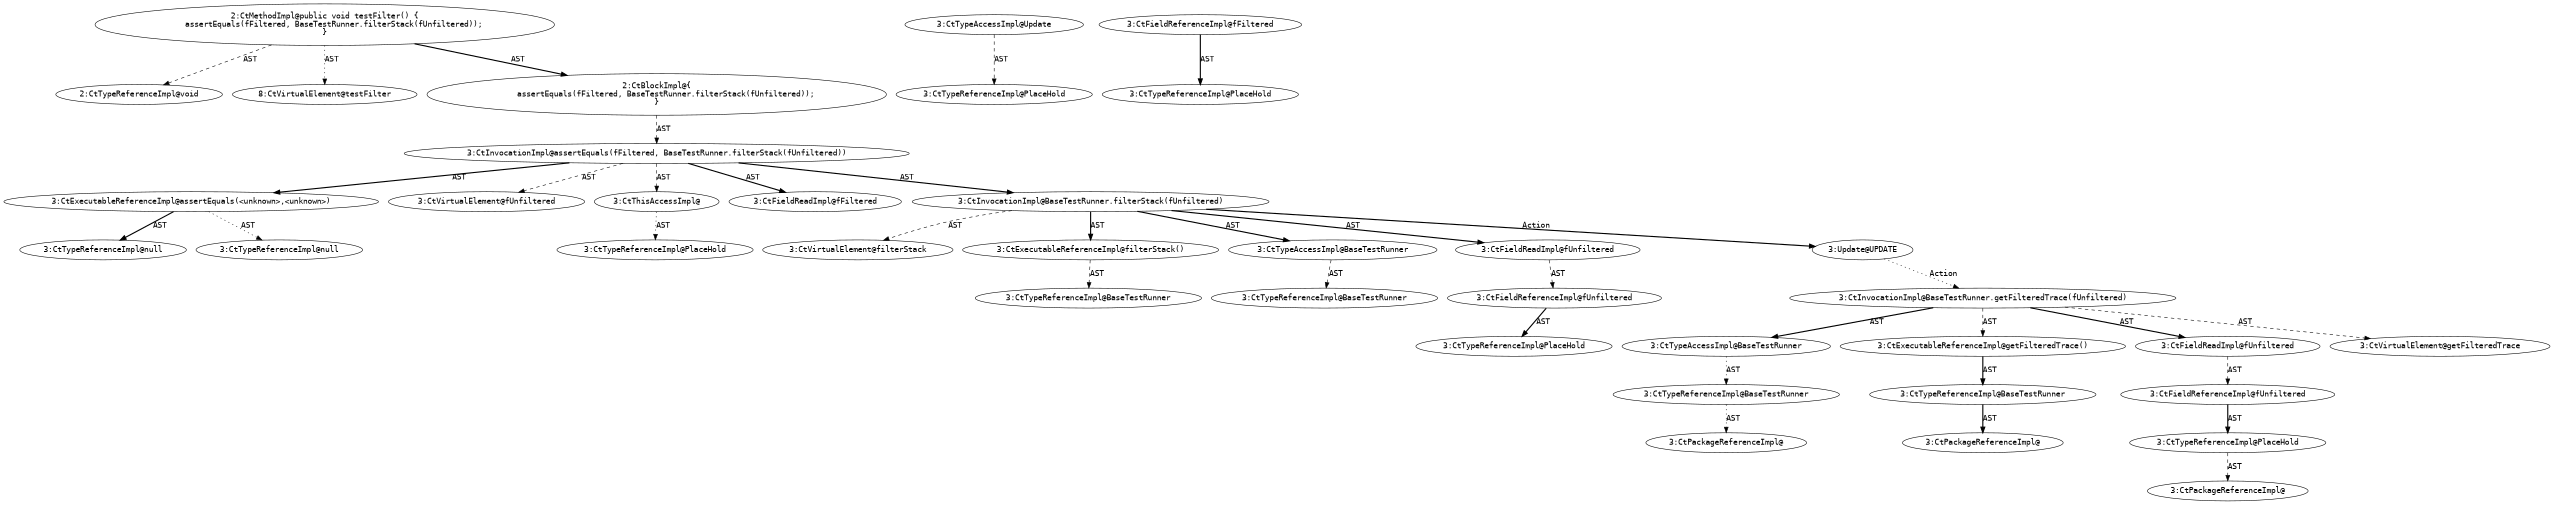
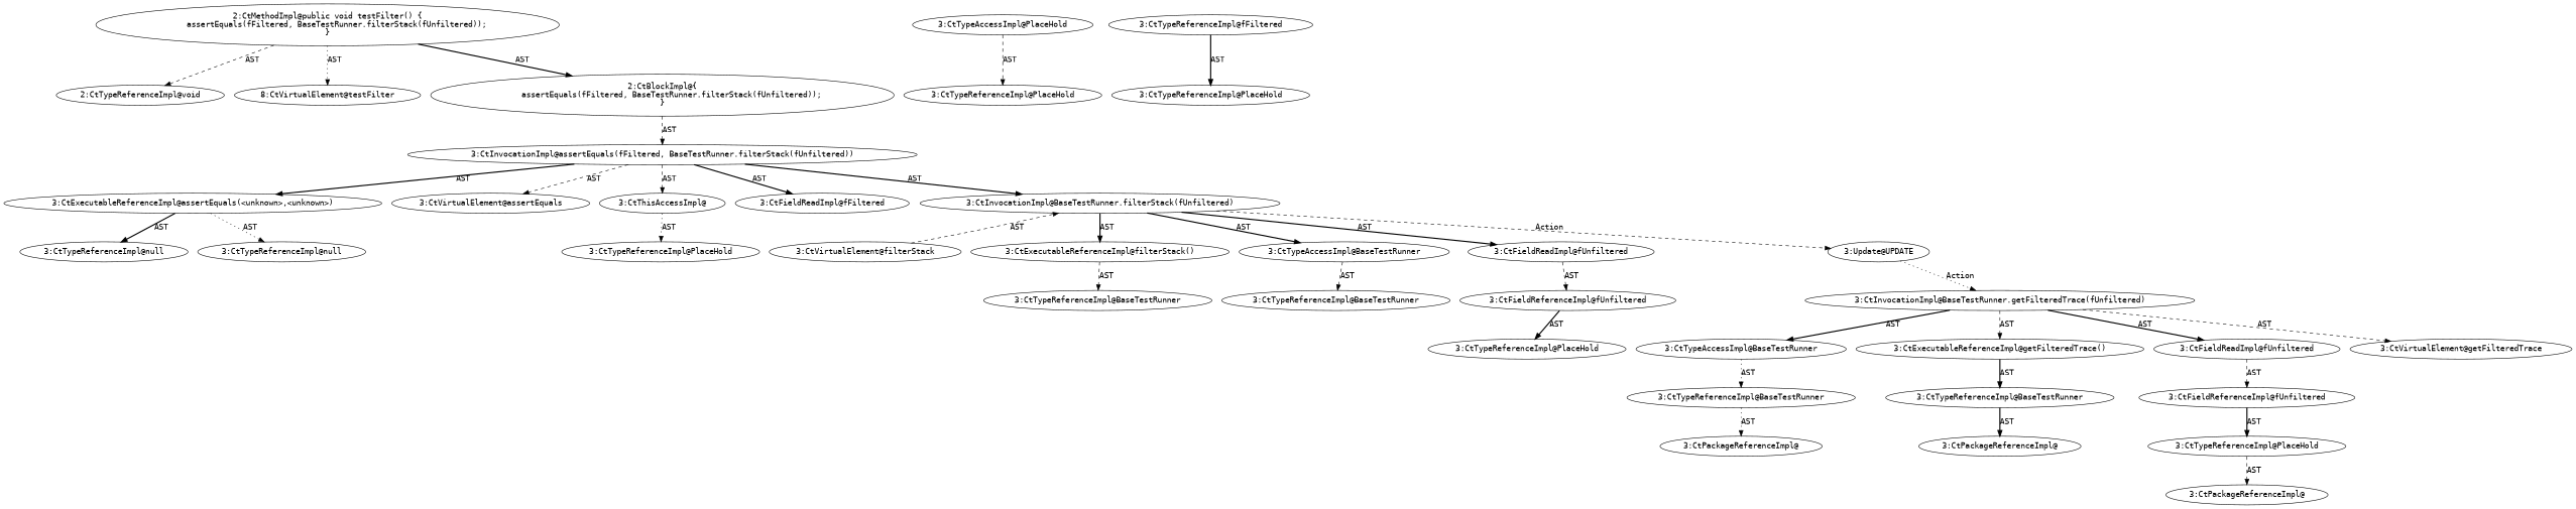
  digraph {
    fontname="DejaVu Sans Mono"
    node [fontname="DejaVu Sans Mono" shape=ellipse]
    edge [fontname="DejaVu Sans Mono" style=bold]
    n1 [label="2:CtTypeReferenceImpl@void"]
    n2 [label="8:CtVirtualElement@testFilter"]
    n3 [label="3:CtExecutableReferenceImpl@assertEquals(<unknown>,<unknown>)"]
    n4 [label="3:CtTypeReferenceImpl@null"]
    n5 [label="3:CtTypeReferenceImpl@null"]
-   n6 [label="3:CtVirtualElement@fUnfiltered"]
-   n7 [label="3:CtTypeAccessImpl@Update"]
+   n6 [label="3:CtVirtualElement@assertEquals"]
+   n7 [label="3:CtTypeAccessImpl@PlaceHold"]
    n8 [label="3:CtTypeReferenceImpl@PlaceHold"]
    n9 [label="3:CtThisAccessImpl@"]
    n10 [label="3:CtTypeReferenceImpl@PlaceHold"]
-   n11 [label="3:CtFieldReferenceImpl@fFiltered"]
+   n11 [label="3:CtTypeReferenceImpl@fFiltered"]
    n12 [label="3:CtTypeReferenceImpl@PlaceHold"]
    n13 [label="3:CtFieldReadImpl@fFiltered"]
    n14 [label="3:CtExecutableReferenceImpl@filterStack()"]
    n15 [label="3:CtTypeReferenceImpl@BaseTestRunner"]
    n16 [label="3:CtVirtualElement@filterStack"]
    n17 [label="3:CtTypeAccessImpl@BaseTestRunner"]
    n18 [label="3:CtTypeReferenceImpl@BaseTestRunner"]
    n19 [label="3:CtFieldReferenceImpl@fUnfiltered"]
    n20 [label="3:CtTypeReferenceImpl@PlaceHold"]
    n21 [label="3:CtFieldReadImpl@fUnfiltered"]
    n22 [label="3:CtInvocationImpl@BaseTestRunner.filterStack(fUnfiltered)"]
    n23 [label="3:Update@UPDATE"]
    n24 [label="3:CtInvocationImpl@BaseTestRunner.getFilteredTrace(fUnfiltered)"]
    n25 [label="3:CtInvocationImpl@assertEquals(fFiltered, BaseTestRunner.filterStack(fUnfiltered))"]
    n26 [label="2:CtBlockImpl@\{\n    assertEquals(fFiltered, BaseTestRunner.filterStack(fUnfiltered));\n\}"]
    n27 [label="2:CtMethodImpl@public void testFilter() \{\n    assertEquals(fFiltered, BaseTestRunner.filterStack(fUnfiltered));\n\}"]
    n28 [label="3:CtTypeAccessImpl@BaseTestRunner"]
    n29 [label="3:CtExecutableReferenceImpl@getFilteredTrace()"]
    n30 [label="3:CtFieldReadImpl@fUnfiltered"]
    n31 [label="3:CtVirtualElement@getFilteredTrace"]
    n32 [label="3:CtPackageReferenceImpl@"]
    n33 [label="3:CtTypeReferenceImpl@BaseTestRunner"]
    n34 [label="3:CtPackageReferenceImpl@"]
    n35 [label="3:CtTypeReferenceImpl@BaseTestRunner"]
    n36 [label="3:CtPackageReferenceImpl@"]
    n37 [label="3:CtTypeReferenceImpl@PlaceHold"]
    n38 [label="3:CtFieldReferenceImpl@fUnfiltered"]
    n3 -> n4 [label=AST]
    n3 -> n5 [label=AST style=dotted]
    n7 -> n8 [label=AST style=dashed]
    n9 -> n10 [label=AST style=dotted]
    n11 -> n12 [label=AST]
    n14 -> n15 [label=AST style=dashed]
    n17 -> n18 [label=AST style=dashed]
    n19 -> n20 [label=AST]
    n21 -> n19 [label=AST style=dashed]
    n22 -> n14 [label=AST]
-   n22 -> n16 [label=AST style=dashed]
+   n16 -> n22 [label=AST style=dashed]
    n22 -> n17 [label=AST]
    n22 -> n21 [label=AST]
-   n22 -> n23 [label=Action]
+   n22 -> n23 [label=Action style=dashed]
    n23 -> n24 [label=Action style=dotted]
    n24 -> n28 [label=AST]
    n24 -> n29 [label=AST style=dashed]
    n24 -> n30 [label=AST]
    n24 -> n31 [label=AST style=dashed]
    n25 -> n3 [label=AST]
    n25 -> n6 [label=AST style=dashed]
    n25 -> n9 [label=AST style=dashed]
    n25 -> n13 [label=AST]
    n25 -> n22 [label=AST]
    n26 -> n25 [label=AST style=dashed]
    n27 -> n1 [label=AST style=dashed]
    n27 -> n2 [label=AST style=dotted]
    n27 -> n26 [label=AST]
    n28 -> n33 [label=AST style=dotted]
    n29 -> n35 [label=AST]
    n30 -> n38 [label=AST style=dashed]
    n33 -> n32 [label=AST style=dotted]
    n35 -> n34 [label=AST]
    n37 -> n36 [label=AST style=dashed]
    n38 -> n37 [label=AST]
  }
